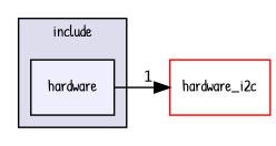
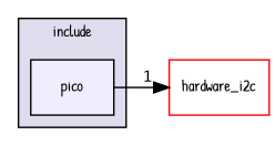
  digraph {
    compound=true
    rankdir=LR
    fontname="Patrick Hand"
    node [fontname="Patrick Hand" fontsize=10 shape=box style=filled]
-   n1 [fillcolor="#eeeeff" label=hardware pencolor=black]
+   n1 [fillcolor="#eeeeff" label=pico pencolor=black]
    n2 [color=red fillcolor=white label=hardware_i2c]
    subgraph cluster_1 {
      bgcolor="#ddddee"
      fontsize=10
      label=include
      pencolor=black
      n1
    }
    n1 -> n2 [headlabel=1 labeldistance=1.5 labelfontname=Helvetica labelfontsize=10 fontname="Patrick Hand"]
  }
